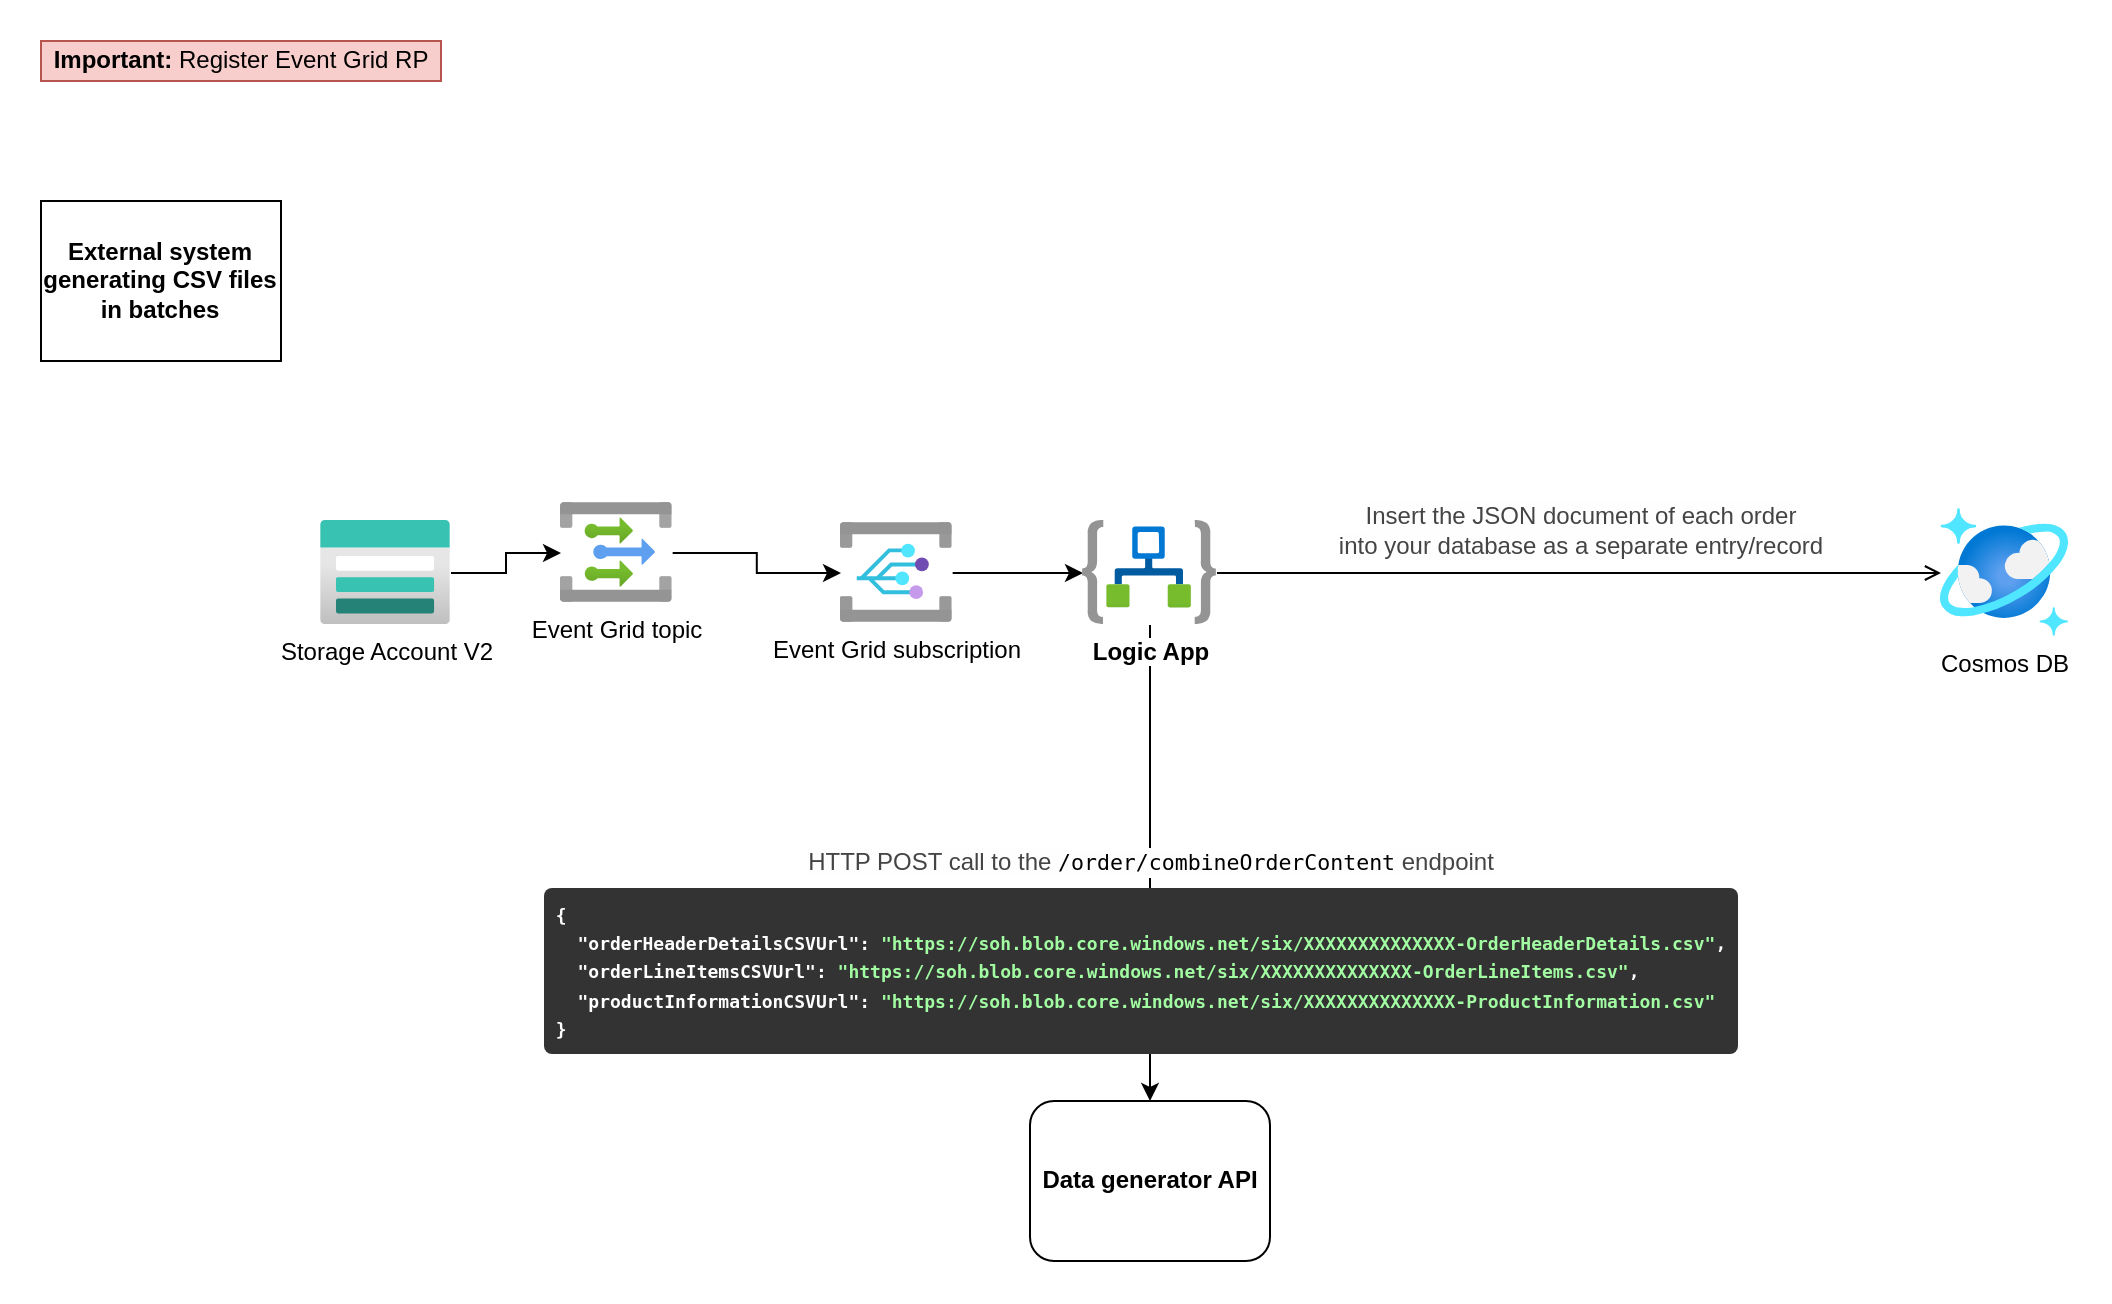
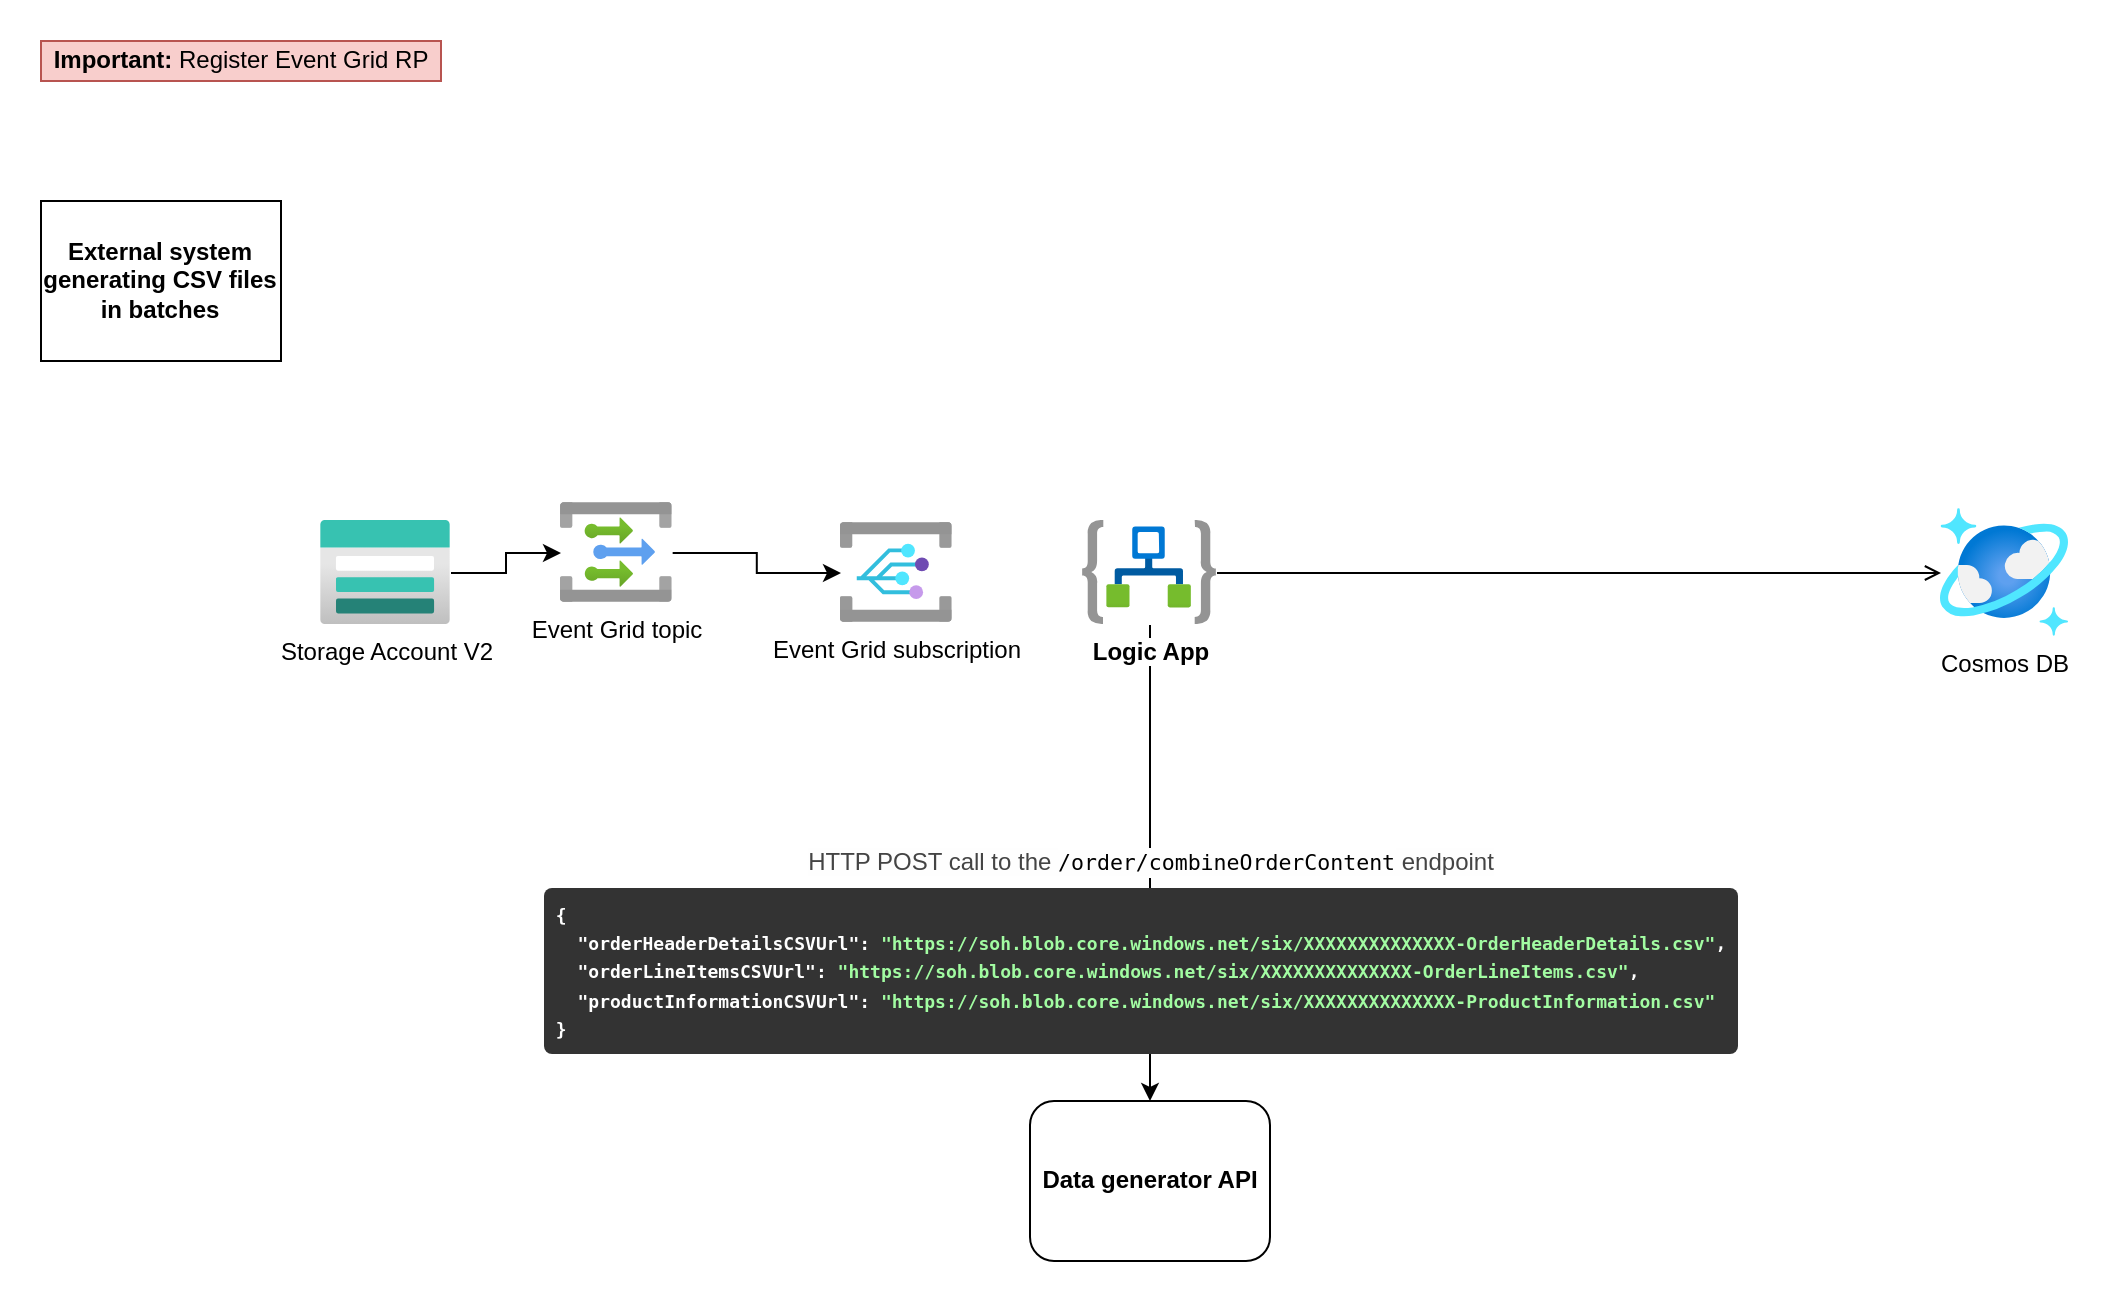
  <mxCell id="0" />
  <mxCell id="1" parent="0" />
  <mxCell id="2" value="" style="edgeStyle=orthogonalEdgeStyle;rounded=0;orthogonalLoop=1;jettySize=auto;html=1;" edge="1" parent="1" source="3" target="6"><mxGeometry relative="1" as="geometry" /></mxCell>
  <mxCell id="3" value="Storage Account V2" style="aspect=fixed;html=1;points=[];align=center;image;fontSize=12;image=img/lib/azure2/storage/Storage_Accounts.svg;" vertex="1" parent="1"><mxGeometry x="160" y="260" width="65" height="52" as="geometry" /></mxCell>
  <mxCell id="4" value="External system generating CSV files in batches" style="whiteSpace=wrap;html=1;fontStyle=1;rounded=0;" vertex="1" parent="1"><mxGeometry x="20" y="100" width="120" height="80" as="geometry" /></mxCell>
  <mxCell id="5" value="" style="edgeStyle=orthogonalEdgeStyle;rounded=0;orthogonalLoop=1;jettySize=auto;html=1;" edge="1" parent="1" source="6" target="8"><mxGeometry relative="1" as="geometry" /></mxCell>
  <mxCell id="6" value="Event Grid topic" style="aspect=fixed;html=1;points=[];align=center;image;fontSize=12;image=img/lib/azure2/integration/Event_Grid_Topics.svg;" vertex="1" parent="1"><mxGeometry x="280" y="251" width="55.83" height="50" as="geometry" /></mxCell>
- <mxCell id="7" value="" style="edgeStyle=orthogonalEdgeStyle;rounded=0;orthogonalLoop=1;jettySize=auto;html=1;" edge="1" parent="1" source="8" target="11"><mxGeometry relative="1" as="geometry" /></mxCell>
  <mxCell id="8" value="Event Grid subscription" style="aspect=fixed;html=1;points=[];align=center;image;fontSize=12;image=img/lib/azure2/integration/Event_Grid_Subscriptions.svg;" vertex="1" parent="1"><mxGeometry x="420" y="261" width="55.83" height="50" as="geometry" /></mxCell>
  <mxCell id="9" value="&lt;span style=&quot;color: rgb(68, 68, 68); font-size: 12px; text-align: left; background-color: rgb(254, 254, 254);&quot;&gt;HTTP POST call to the&amp;nbsp;&lt;/span&gt;&lt;code style=&quot;box-sizing: border-box; font-family: monospace, monospace; font-size: 0.98em; overflow-wrap: break-word; text-align: left; background-color: rgb(254, 254, 254);&quot;&gt;/order/combineOrderContent&lt;/code&gt;&lt;span style=&quot;color: rgb(68, 68, 68); font-size: 12px; text-align: left; background-color: rgb(254, 254, 254);&quot;&gt;&amp;nbsp;endpoint&lt;/span&gt;" style="edgeStyle=orthogonalEdgeStyle;rounded=0;orthogonalLoop=1;jettySize=auto;html=1;" edge="1" parent="1" source="11" target="12"><mxGeometry relative="1" as="geometry" /></mxCell>
  <mxCell id="10" style="edgeStyle=orthogonalEdgeStyle;rounded=0;orthogonalLoop=1;jettySize=auto;html=1;endArrow=open;" edge="1" parent="1" source="11" target="13"><mxGeometry relative="1" as="geometry" /></mxCell>
  <mxCell id="11" value="&lt;b&gt;Logic App&lt;/b&gt;" style="aspect=fixed;html=1;points=[];align=center;image;fontSize=12;image=img/lib/azure2/integration/Logic_Apps.svg;" vertex="1" parent="1"><mxGeometry x="541" y="260" width="67" height="52" as="geometry" /></mxCell>
  <mxCell id="12" value="Data generator API" style="rounded=1;whiteSpace=wrap;html=1;fontStyle=1" vertex="1" parent="1"><mxGeometry x="514.5" y="550" width="120" height="80" as="geometry" /></mxCell>
  <mxCell id="13" value="Cosmos DB" style="aspect=fixed;html=1;points=[];align=center;image;fontSize=12;image=img/lib/azure2/databases/Azure_Cosmos_DB.svg;" vertex="1" parent="1"><mxGeometry x="970" y="254" width="64" height="64" as="geometry" /></mxCell>
- <mxCell id="14" value="&lt;span style=&quot;color: rgb(68, 68, 68); text-align: left; background-color: rgb(254, 254, 254);&quot;&gt;Insert the JSON document of each order &lt;br&gt;into your database as a separate entry/record&lt;/span&gt;" style="text;html=1;align=center;verticalAlign=middle;resizable=0;points=[];autosize=1;strokeColor=none;fillColor=none;" vertex="1" parent="1"><mxGeometry x="660" y="250" width="260" height="30" as="geometry" /></mxCell>
  <mxCell id="15" value="&lt;b&gt;Important: &lt;/b&gt;Register Event Grid RP" style="text;html=1;align=center;verticalAlign=middle;resizable=0;points=[];autosize=1;strokeColor=#b85450;fillColor=#f8cecc;" vertex="1" parent="1"><mxGeometry x="20" y="20" width="200" height="20" as="geometry" /></mxCell>
  <mxCell id="16" value="&lt;pre style=&quot;box-sizing: border-box; max-height: 400px; min-height: 6em; overflow: auto; overflow-wrap: break-word; background: rgb(51, 51, 51); border-radius: 4px; color: white; font-weight: 600; hyphens: auto; margin-top: 0px; margin-bottom: 0px; padding: 0.5em; word-break: break-word; text-align: start;&quot; class=&quot;body-param__example microlight&quot;&gt;&lt;code style=&quot;box-sizing: border-box; font-family: Consolas, monaco, monospace; word-break: break-all;&quot; class=&quot;language-json&quot;&gt;&lt;font style=&quot;font-size: 9px;&quot;&gt;&lt;span style=&quot;box-sizing: inherit;&quot;&gt;{&lt;br&gt;&lt;/span&gt;&lt;span style=&quot;box-sizing: inherit;&quot;&gt;  &lt;/span&gt;&lt;span style=&quot;box-sizing: inherit;&quot; class=&quot;hljs-attr&quot;&gt;&quot;orderHeaderDetailsCSVUrl&quot;&lt;/span&gt;&lt;span style=&quot;box-sizing: inherit;&quot;&gt;: &lt;/span&gt;&lt;span style=&quot;box-sizing: inherit; color: rgb(162, 252, 162);&quot;&gt;&quot;https://soh.blob.core.windows.net/six/XXXXXXXXXXXXXX-OrderHeaderDetails.csv&quot;&lt;/span&gt;&lt;span style=&quot;box-sizing: inherit;&quot;&gt;,&lt;br&gt;&lt;/span&gt;&lt;span style=&quot;box-sizing: inherit;&quot;&gt;  &lt;/span&gt;&lt;span style=&quot;box-sizing: inherit;&quot; class=&quot;hljs-attr&quot;&gt;&quot;orderLineItemsCSVUrl&quot;&lt;/span&gt;&lt;span style=&quot;box-sizing: inherit;&quot;&gt;: &lt;/span&gt;&lt;span style=&quot;box-sizing: inherit; color: rgb(162, 252, 162);&quot;&gt;&quot;https://soh.blob.core.windows.net/six/XXXXXXXXXXXXXX-OrderLineItems.csv&quot;&lt;/span&gt;&lt;span style=&quot;box-sizing: inherit;&quot;&gt;,&lt;br&gt;&lt;/span&gt;&lt;span style=&quot;box-sizing: inherit;&quot;&gt;  &lt;/span&gt;&lt;span style=&quot;box-sizing: inherit;&quot; class=&quot;hljs-attr&quot;&gt;&quot;productInformationCSVUrl&quot;&lt;/span&gt;&lt;span style=&quot;box-sizing: inherit;&quot;&gt;: &lt;/span&gt;&lt;span style=&quot;box-sizing: inherit; color: rgb(162, 252, 162);&quot;&gt;&quot;https://soh.blob.core.windows.net/six/XXXXXXXXXXXXXX-ProductInformation.csv&quot;&lt;/span&gt;&lt;span style=&quot;box-sizing: inherit;&quot;&gt;&lt;br&gt;&lt;/span&gt;}&lt;/font&gt;&lt;/code&gt;&lt;/pre&gt;" style="text;html=1;align=center;verticalAlign=middle;resizable=0;points=[];autosize=1;strokeColor=none;fillColor=none;" vertex="1" parent="1"><mxGeometry x="290" y="440" width="560" height="90" as="geometry" /></mxCell>
